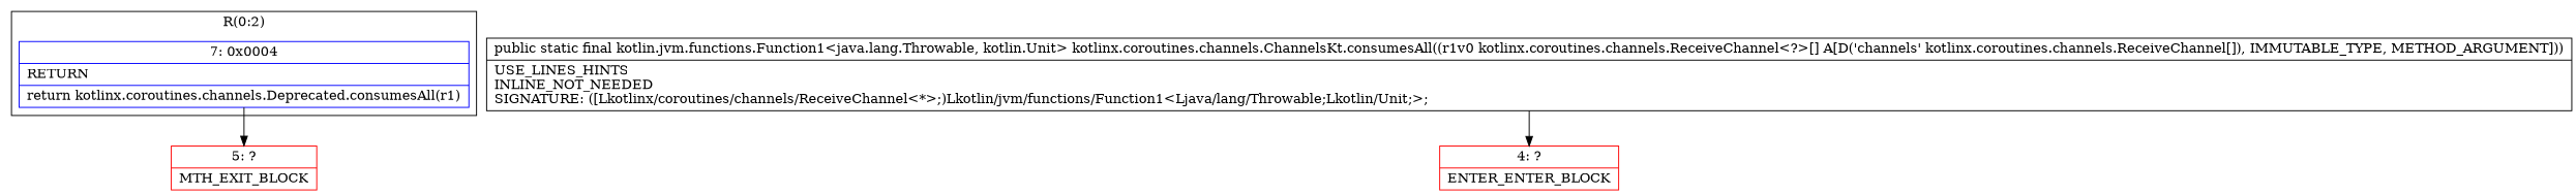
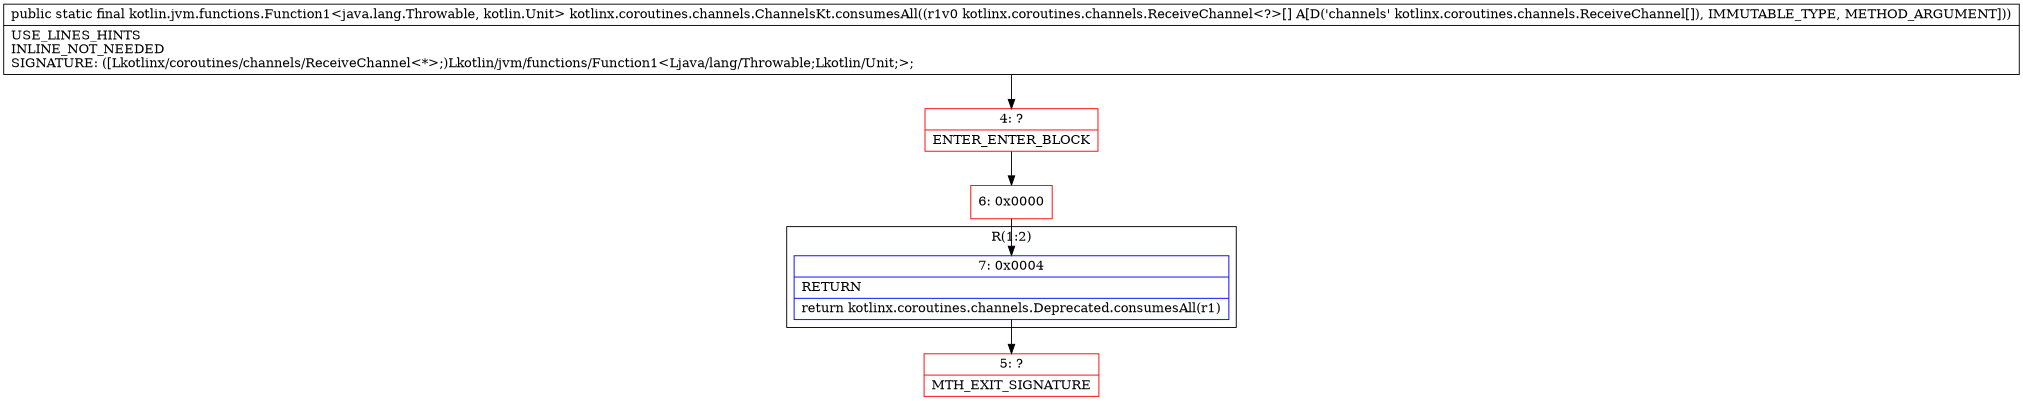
  digraph {
    node [color=red shape=record]
    n1 [color=blue label="{7\:\ 0x0004|RETURN\l|return kotlinx.coroutines.channels.Deprecated.consumesAll(r1)\l}"]
-   n2 [label="{5\:\ ?|MTH_EXIT_BLOCK\l}"]
+   n2 [label="{5\:\ ?|MTH_EXIT_SIGNATURE\l}"]
    n3 [label="{4\:\ ?|ENTER_ENTER_BLOCK\l}"]
+   n4 [label="{6\:\ 0x0000}"]
    n5 [label="{public static final kotlin.jvm.functions.Function1\<java.lang.Throwable, kotlin.Unit\> kotlinx.coroutines.channels.ChannelsKt.consumesAll((r1v0 kotlinx.coroutines.channels.ReceiveChannel\<?\>[] A[D('channels' kotlinx.coroutines.channels.ReceiveChannel[]), IMMUTABLE_TYPE, METHOD_ARGUMENT]))  | USE_LINES_HINTS\lINLINE_NOT_NEEDED\lSIGNATURE: ([Lkotlinx\/coroutines\/channels\/ReceiveChannel\<*\>;)Lkotlin\/jvm\/functions\/Function1\<Ljava\/lang\/Throwable;Lkotlin\/Unit;\>;\l}" color=""]
    subgraph cluster_1 {
-     label="R(0:2)"
+     label="R(1:2)"
      n1
    }
    n1 -> n2
+   n3 -> n4
+   n4 -> n1
    n5 -> n3
  }
